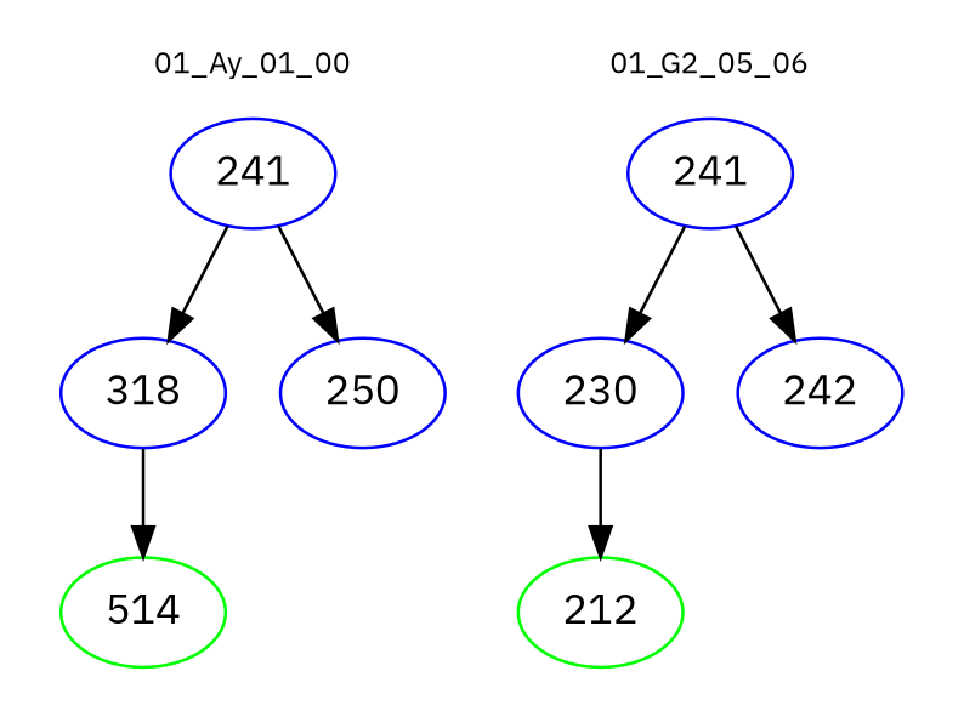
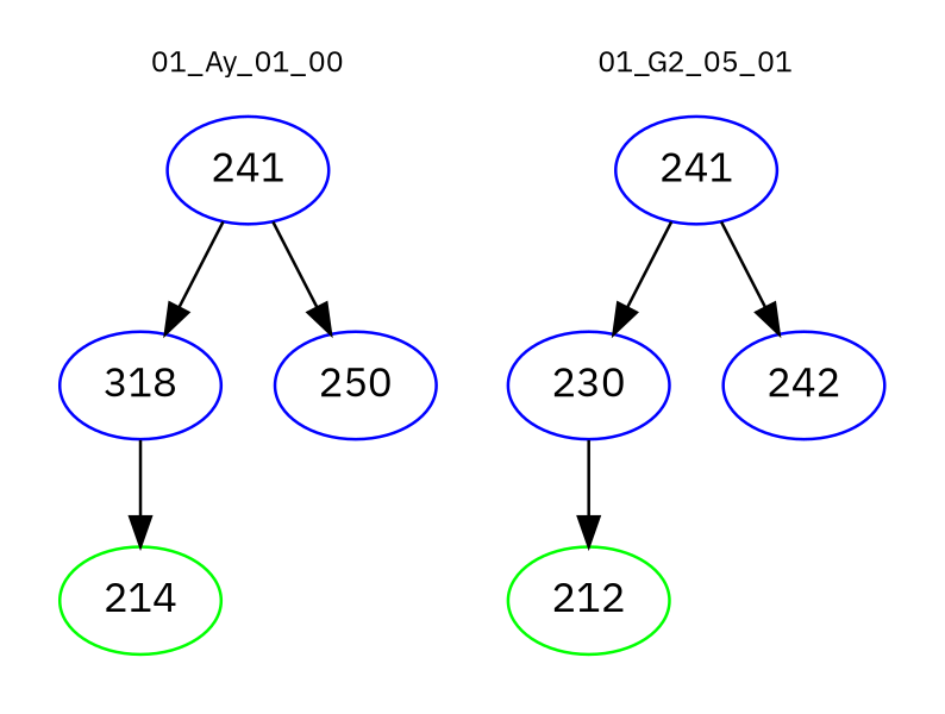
  digraph {
    fontname="IBM Plex Sans"
    node [color=blue fontname="IBM Plex Sans"]
    edge [color=black fontname="IBM Plex Sans"]
    n1 [label=241]
    n2 [label=318]
    n3 [label=250]
-   n4 [color=green label=514]
+   n4 [color=green label=214]
    n5 [label=241]
    n6 [label=230]
    n7 [label=242]
    n8 [color=green label=212]
    subgraph cluster_1 {
      color=white
      fontsize=10
      label="01_Ay_01_00"
      n1
      n2
      n3
      n4
    }
    subgraph cluster_2 {
      color=white
      fontsize=10
-     label="01_G2_05_06"
+     label="01_G2_05_01"
      n5
      n6
      n7
      n8
    }
    n1 -> n2
    n1 -> n3
    n2 -> n4
    n5 -> n6
    n5 -> n7
    n6 -> n8
  }
